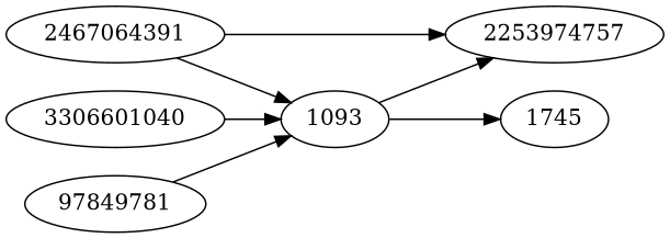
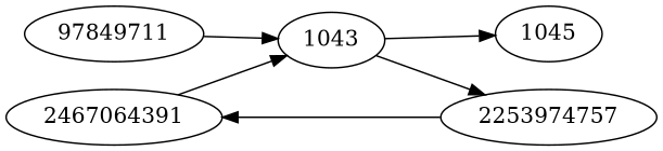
  digraph {
    rankdir=LR
    2467064391
    2253974757
-   1043 [label=1093]
-   1045 [label=1745]
-   3306601040
-   97849781
-   2467064391 -> 2253974757
+   1043
+   1045
+   97849781 [label=97849711]
+   2253974757 -> 2467064391
    2467064391 -> 1043
    1043 -> 2253974757
    1043 -> 1045
-   3306601040 -> 1043
    97849781 -> 1043
  }
